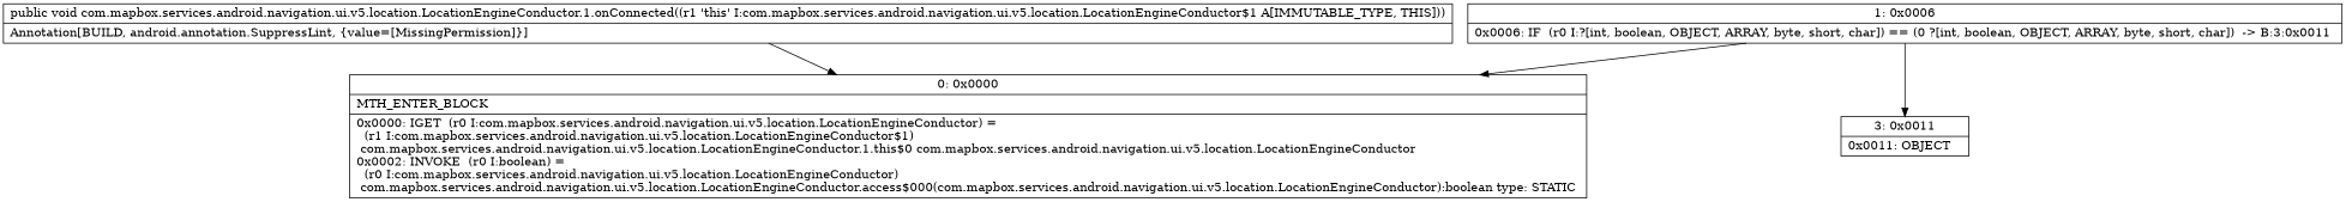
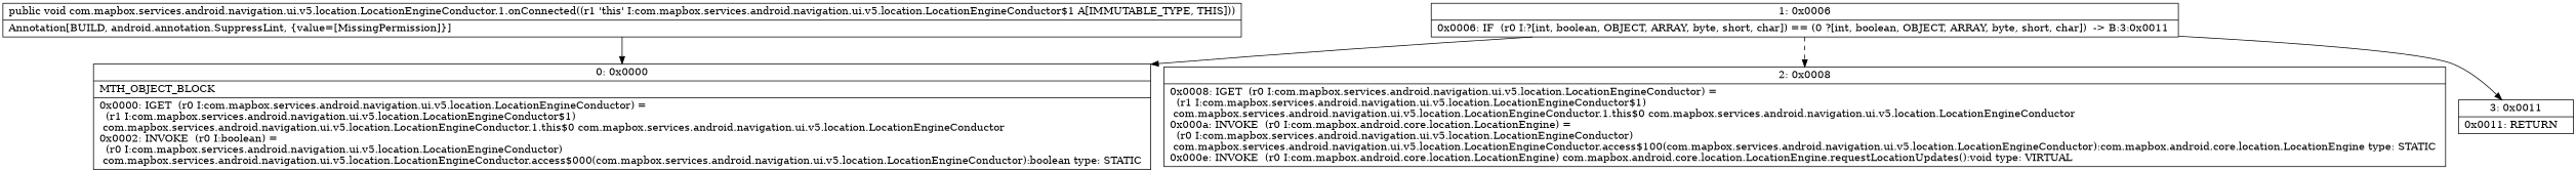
  digraph {
    node [shape=record]
-   n1 [label="{0\:\ 0x0000|MTH_ENTER_BLOCK\l|0x0000: IGET  (r0 I:com.mapbox.services.android.navigation.ui.v5.location.LocationEngineConductor) = \l  (r1 I:com.mapbox.services.android.navigation.ui.v5.location.LocationEngineConductor$1)\l com.mapbox.services.android.navigation.ui.v5.location.LocationEngineConductor.1.this$0 com.mapbox.services.android.navigation.ui.v5.location.LocationEngineConductor \l0x0002: INVOKE  (r0 I:boolean) = \l  (r0 I:com.mapbox.services.android.navigation.ui.v5.location.LocationEngineConductor)\l com.mapbox.services.android.navigation.ui.v5.location.LocationEngineConductor.access$000(com.mapbox.services.android.navigation.ui.v5.location.LocationEngineConductor):boolean type: STATIC \l}"]
+   n1 [label="{0\:\ 0x0000|MTH_OBJECT_BLOCK\l|0x0000: IGET  (r0 I:com.mapbox.services.android.navigation.ui.v5.location.LocationEngineConductor) = \l  (r1 I:com.mapbox.services.android.navigation.ui.v5.location.LocationEngineConductor$1)\l com.mapbox.services.android.navigation.ui.v5.location.LocationEngineConductor.1.this$0 com.mapbox.services.android.navigation.ui.v5.location.LocationEngineConductor \l0x0002: INVOKE  (r0 I:boolean) = \l  (r0 I:com.mapbox.services.android.navigation.ui.v5.location.LocationEngineConductor)\l com.mapbox.services.android.navigation.ui.v5.location.LocationEngineConductor.access$000(com.mapbox.services.android.navigation.ui.v5.location.LocationEngineConductor):boolean type: STATIC \l}"]
    n2 [label="{1\:\ 0x0006|0x0006: IF  (r0 I:?[int, boolean, OBJECT, ARRAY, byte, short, char]) == (0 ?[int, boolean, OBJECT, ARRAY, byte, short, char])  \-\> B:3:0x0011 \l}"]
-   n4 [label="{3\:\ 0x0011|0x0011: OBJECT   \l}"]
+   n3 [label="{2\:\ 0x0008|0x0008: IGET  (r0 I:com.mapbox.services.android.navigation.ui.v5.location.LocationEngineConductor) = \l  (r1 I:com.mapbox.services.android.navigation.ui.v5.location.LocationEngineConductor$1)\l com.mapbox.services.android.navigation.ui.v5.location.LocationEngineConductor.1.this$0 com.mapbox.services.android.navigation.ui.v5.location.LocationEngineConductor \l0x000a: INVOKE  (r0 I:com.mapbox.android.core.location.LocationEngine) = \l  (r0 I:com.mapbox.services.android.navigation.ui.v5.location.LocationEngineConductor)\l com.mapbox.services.android.navigation.ui.v5.location.LocationEngineConductor.access$100(com.mapbox.services.android.navigation.ui.v5.location.LocationEngineConductor):com.mapbox.android.core.location.LocationEngine type: STATIC \l0x000e: INVOKE  (r0 I:com.mapbox.android.core.location.LocationEngine) com.mapbox.android.core.location.LocationEngine.requestLocationUpdates():void type: VIRTUAL \l}"]
+   n4 [label="{3\:\ 0x0011|0x0011: RETURN   \l}"]
    n5 [label="{public void com.mapbox.services.android.navigation.ui.v5.location.LocationEngineConductor.1.onConnected((r1 'this' I:com.mapbox.services.android.navigation.ui.v5.location.LocationEngineConductor$1 A[IMMUTABLE_TYPE, THIS]))  | Annotation[BUILD, android.annotation.SuppressLint, \{value=[MissingPermission]\}]\l}"]
    n2 -> n1
+   n2 -> n3 [style=dashed]
    n2 -> n4
    n5 -> n1
  }
